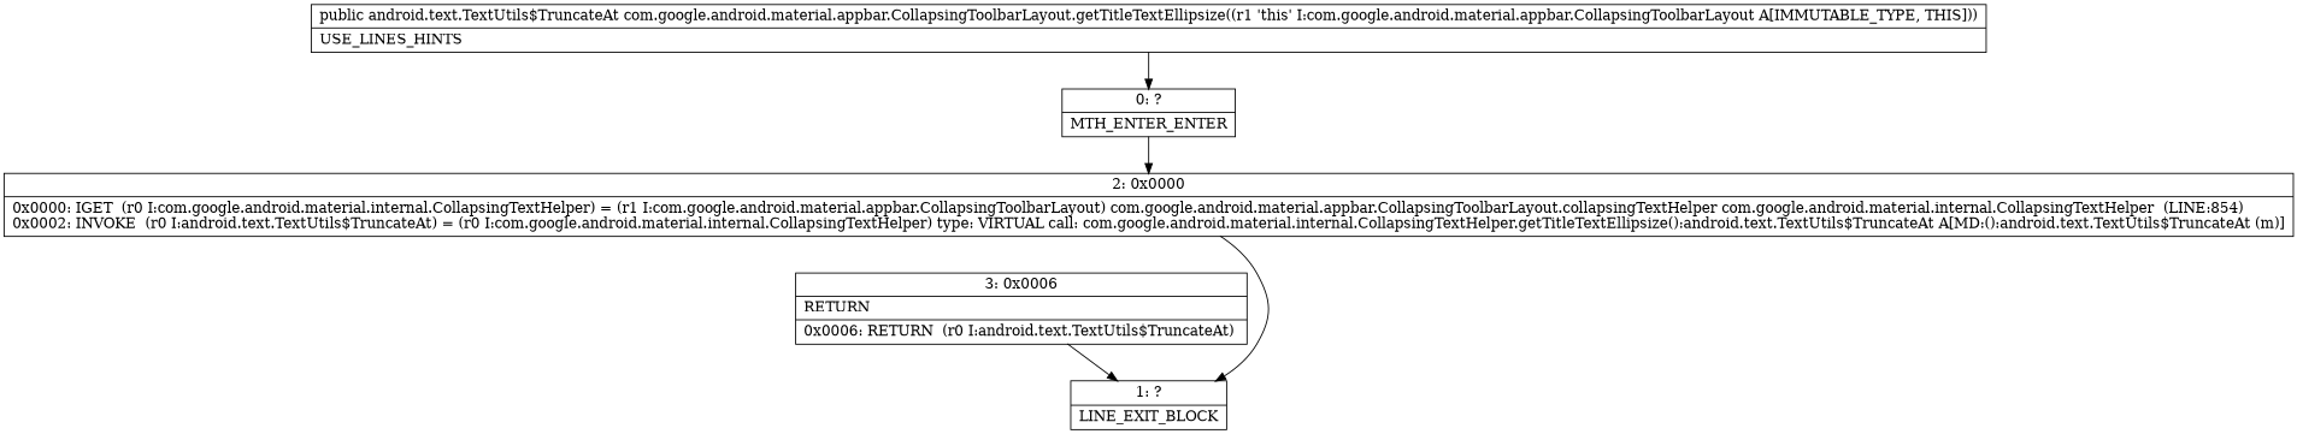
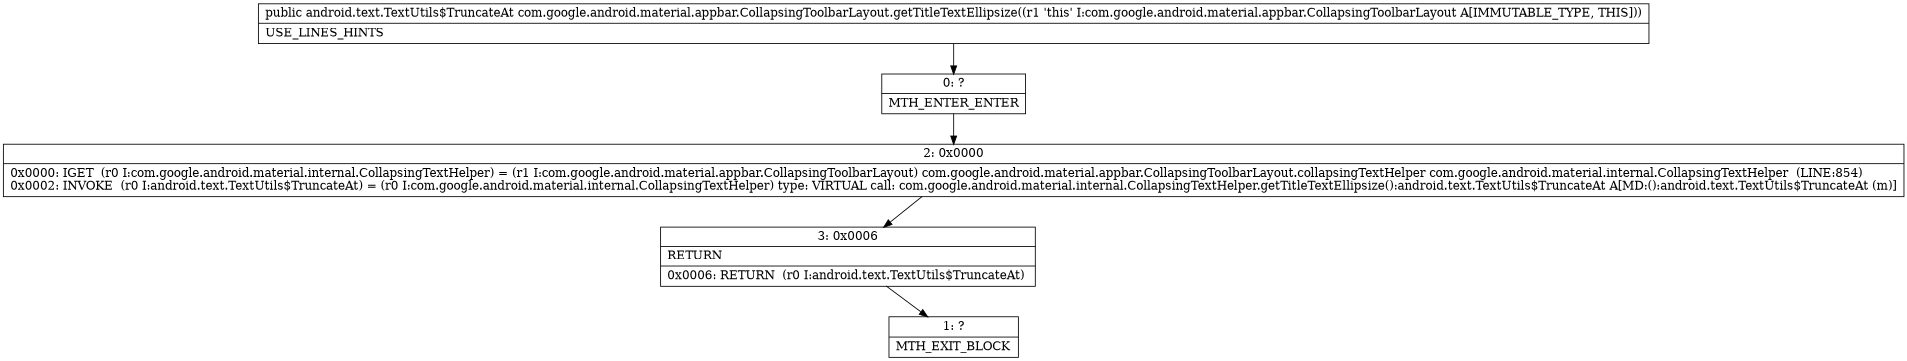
  digraph {
    node [shape=record]
    n1 [label="{0\:\ ?|MTH_ENTER_ENTER\l}"]
    n2 [label="{2\:\ 0x0000|0x0000: IGET  (r0 I:com.google.android.material.internal.CollapsingTextHelper) = (r1 I:com.google.android.material.appbar.CollapsingToolbarLayout) com.google.android.material.appbar.CollapsingToolbarLayout.collapsingTextHelper com.google.android.material.internal.CollapsingTextHelper  (LINE:854)\l0x0002: INVOKE  (r0 I:android.text.TextUtils$TruncateAt) = (r0 I:com.google.android.material.internal.CollapsingTextHelper) type: VIRTUAL call: com.google.android.material.internal.CollapsingTextHelper.getTitleTextEllipsize():android.text.TextUtils$TruncateAt A[MD:():android.text.TextUtils$TruncateAt (m)]\l}"]
    n3 [label="{3\:\ 0x0006|RETURN\l|0x0006: RETURN  (r0 I:android.text.TextUtils$TruncateAt) \l}"]
-   n4 [label="{1\:\ ?|LINE_EXIT_BLOCK\l}"]
+   n4 [label="{1\:\ ?|MTH_EXIT_BLOCK\l}"]
    n5 [label="{public android.text.TextUtils$TruncateAt com.google.android.material.appbar.CollapsingToolbarLayout.getTitleTextEllipsize((r1 'this' I:com.google.android.material.appbar.CollapsingToolbarLayout A[IMMUTABLE_TYPE, THIS]))  | USE_LINES_HINTS\l}"]
    n1 -> n2
-   n2 -> n4
+   n2 -> n3
    n3 -> n4
    n5 -> n1
  }
